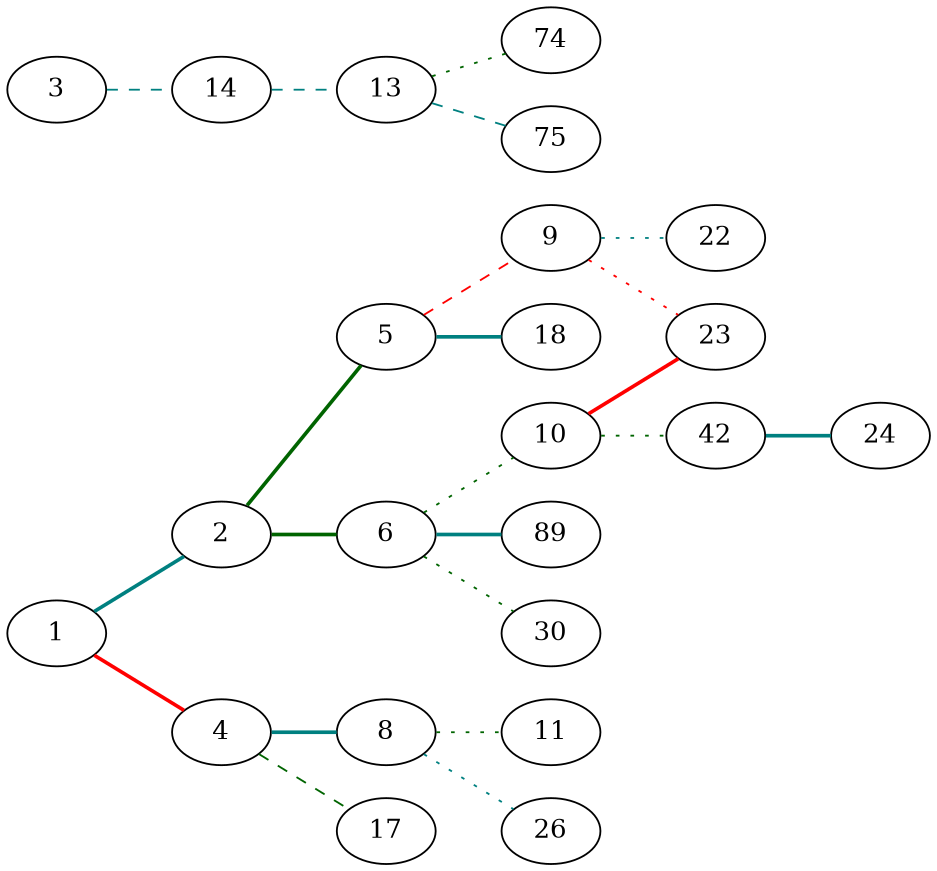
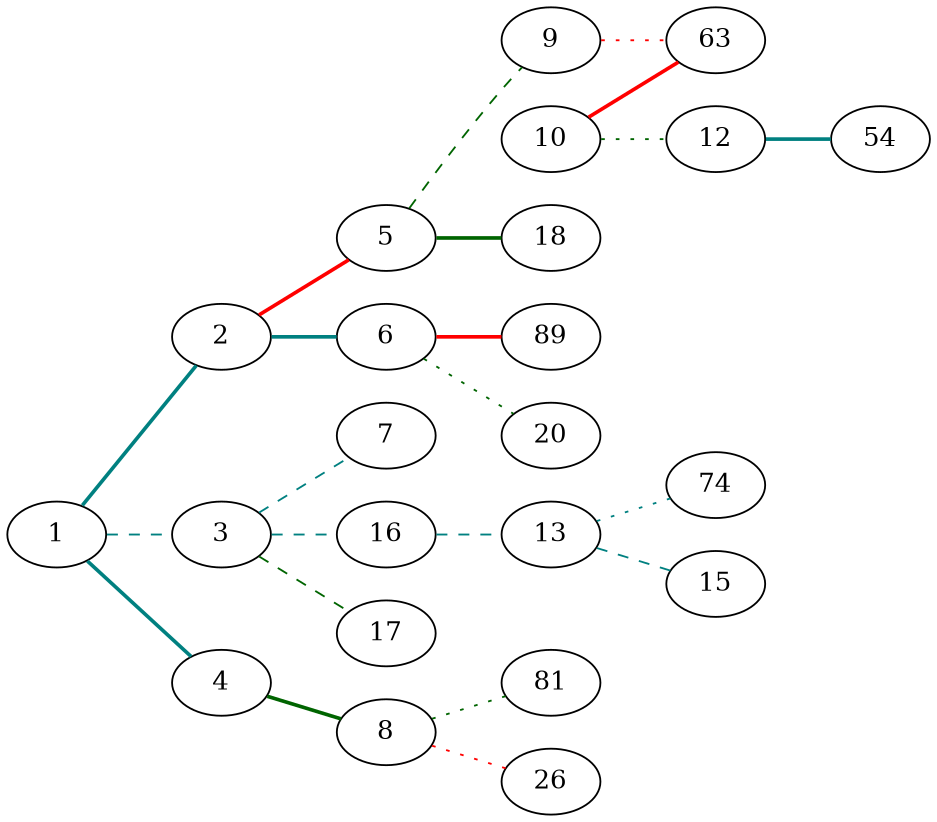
  graph {
    rankdir=LR
    node [chem=C]
    edge [color=teal style=bold valence=1]
    1
    2
    3
    4
    5
    6
-   16 [chem=H label=14]
+   7
+   16 [chem=H]
    8
    17 [chem=H]
    9
    18 [chem=H]
    10
    n14 [chem=H label=89]
-   20 [chem=H label=30]
+   20 [chem=H]
    13 [chem=N]
-   11
+   11 [label=81]
    n18 [chem=H label=26]
-   22 [chem=H]
-   23 [chem=H]
-   12 [label=42]
-   24 [chem=H]
+   23 [chem=H label=63]
+   12
+   24 [chem=H label=54]
    n23 [chem=O label=74]
-   15 [chem=O label=75]
+   15 [chem=O]
    1 -- 2
-   1 -- 4 [color=red]
-   2 -- 5 [color=darkgreen valence=2]
-   2 -- 6 [color=darkgreen]
+   1 -- 3 [style=dashed valence=2]
+   1 -- 4
+   2 -- 5 [color=red valence=2]
+   2 -- 6
+   3 -- 7 [style=dashed]
    3 -- 16 [style=dashed]
-   4 -- 8 [valence=2]
-   4 -- 17 [color=darkgreen style=dashed]
-   5 -- 9 [color=red style=dashed]
-   5 -- 18
-   6 -- 10 [color=darkgreen style=dotted valence=2]
-   6 -- n14
+   4 -- 8 [color=darkgreen valence=2]
+   3 -- 17 [color=darkgreen style=dashed]
+   5 -- 9 [color=darkgreen style=dashed]
+   5 -- 18 [color=darkgreen]
+   6 -- n14 [color=red]
    6 -- 20 [color=darkgreen style=dotted]
    16 -- 13 [style=dashed]
    8 -- 11 [color=darkgreen style=dotted]
-   8 -- n18 [style=dotted]
-   9 -- 22 [style=dotted]
+   8 -- n18 [color=red style=dotted]
    9 -- 23 [color=red style=dotted valence=2]
    10 -- 23 [color=red]
    10 -- 12 [color=darkgreen style=dotted]
-   13 -- n23 [color=darkgreen style=dotted valence=2]
+   13 -- n23 [style=dotted valence=2]
    13 -- 15 [style=dashed]
    12 -- 24
  }
